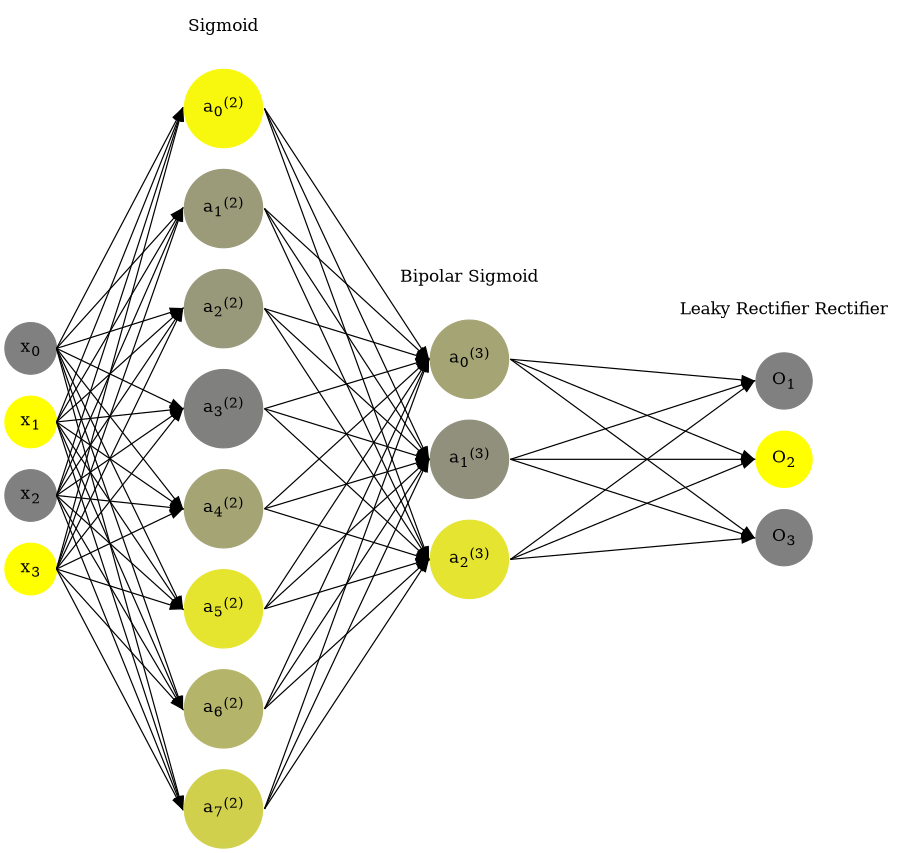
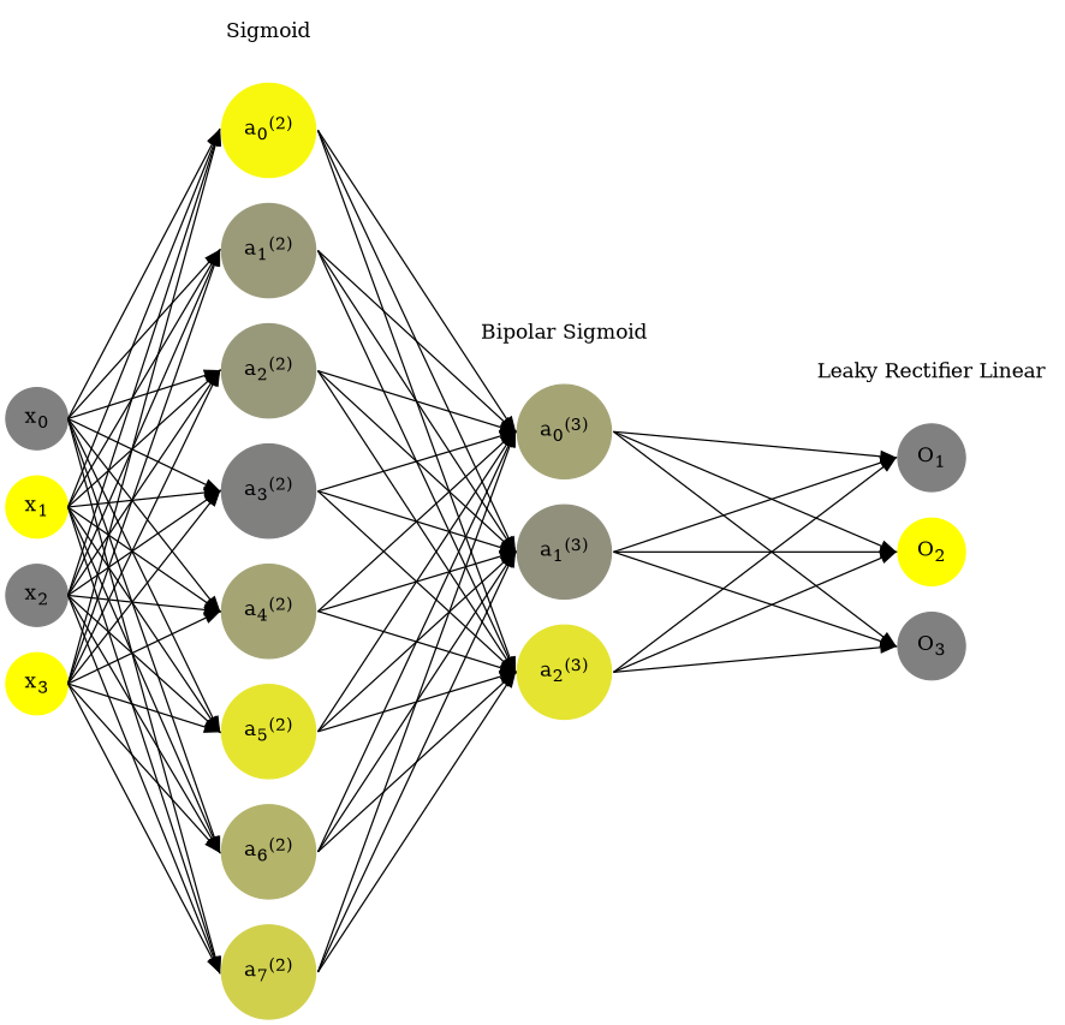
  digraph {
    rankdir=LR
    ranksep=1.4
    splines=false
    node [color="0.1667, 0.0, 0.5" fillcolor="0.1667, 0.0, 0.5" shape=circle style=filled]
    edge [headport=w style=solid tailport=e]
    n1 [label=<x<sub>0</sub>>]
    n2 [color="0.1667, 1.0, 1.0" fillcolor="0.1667, 1.0, 1.0" label=<x<sub>1</sub>>]
    n3 [label=<x<sub>2</sub>>]
    n4 [color="0.1667, 1.0, 1.0" fillcolor="0.1667, 1.0, 1.0" label=<x<sub>3</sub>>]
    n5 [color="0.1667, 0.940530, 0.970265" fillcolor="0.1667, 0.940530, 0.970265" label=<a<sub>0</sub><sup>(2)</sup>>]
    n6 [color="0.1667, 0.214994, 0.607497" fillcolor="0.1667, 0.214994, 0.607497" label=<a<sub>1</sub><sup>(2)</sup>>]
    n7 [color="0.1667, 0.193958, 0.596979" fillcolor="0.1667, 0.193958, 0.596979" label=<a<sub>2</sub><sup>(2)</sup>>]
    n8 [color="0.1667, 0.002422, 0.501211" fillcolor="0.1667, 0.002422, 0.501211" label=<a<sub>3</sub><sup>(2)</sup>>]
    n9 [color="0.1667, 0.287838, 0.643919" fillcolor="0.1667, 0.287838, 0.643919" label=<a<sub>4</sub><sup>(2)</sup>>]
    n10 [color="0.1667, 0.791981, 0.895991" fillcolor="0.1667, 0.791981, 0.895991" label=<a<sub>5</sub><sup>(2)</sup>>]
    n11 [color="0.1667, 0.408020, 0.704010" fillcolor="0.1667, 0.408020, 0.704010" label=<a<sub>6</sub><sup>(2)</sup>>]
    n12 [color="0.1667, 0.630910, 0.815455" fillcolor="0.1667, 0.630910, 0.815455" label=<a<sub>7</sub><sup>(2)</sup>>]
    n13 [color="0.1667, 0.286898, 0.643449" fillcolor="0.1667, 0.286898, 0.643449" label=<a<sub>0</sub><sup>(3)</sup>>]
    n14 [color="0.1667, 0.129289, 0.564644" fillcolor="0.1667, 0.129289, 0.564644" label=<a<sub>1</sub><sup>(3)</sup>>]
    n15 [color="0.1667, 0.782303, 0.891152" fillcolor="0.1667, 0.782303, 0.891152" label=<a<sub>2</sub><sup>(3)</sup>>]
    n16 [label=<O<sub>1</sub>>]
    n17 [color="0.1667, 1.0, 1.0" fillcolor="0.1667, 1.0, 1.0" label=<O<sub>2</sub>>]
    n18 [label=<O<sub>3</sub>>]
    n19 [label=Sigmoid shape=plaintext color="" fillcolor="" style=""]
    n20 [label="Bipolar Sigmoid" shape=plaintext color="" fillcolor="" style=""]
-   n21 [label="Leaky Rectifier Rectifier" shape=plaintext color="" fillcolor="" style=""]
+   n21 [label="Leaky Rectifier Linear" shape=plaintext color="" fillcolor="" style=""]
    subgraph sub_1 {
      n1
    }
    subgraph sub_2 {
      n2
    }
    subgraph sub_3 {
      n3
    }
    subgraph sub_4 {
      n4
    }
    subgraph sub_5 {
      n5
    }
    subgraph sub_6 {
      n6
    }
    subgraph sub_7 {
      n7
    }
    subgraph sub_8 {
      n8
    }
    subgraph sub_9 {
      n9
    }
    subgraph sub_10 {
      n10
    }
    subgraph sub_11 {
      n11
    }
    subgraph sub_12 {
      n12
    }
    subgraph sub_13 {
      n13
    }
    subgraph sub_14 {
      n14
    }
    subgraph sub_15 {
      n15
    }
    subgraph sub_16 {
      n16
    }
    subgraph sub_17 {
      n17
    }
    subgraph sub_18 {
      n18
    }
    subgraph sub_19 {
      rank=same
      n1
      n2
      n3
      n4
    }
    subgraph sub_20 {
      rank=same
      n5
      n6
      n7
      n8
      n9
      n10
      n11
      n12
    }
    subgraph sub_21 {
      rank=same
      n13
      n14
      n15
    }
    subgraph sub_22 {
      rank=same
      n16
      n17
      n18
    }
    subgraph sub_23 {
      rank=same
      n5
      n19
    }
    subgraph sub_24 {
      rank=same
      n13
      n20
    }
    subgraph sub_25 {
      rank=same
      n16
      n21
    }
    n1 -> n2 [style=invis]
    n1 -> n5
    n1 -> n6
    n1 -> n7
    n1 -> n8
    n1 -> n9
    n1 -> n10
    n1 -> n11
    n1 -> n12
    n2 -> n3 [style=invis]
    n2 -> n5
    n2 -> n6
    n2 -> n7
    n2 -> n8
    n2 -> n9
    n2 -> n10
    n2 -> n11
    n2 -> n12
    n3 -> n4 [style=invis]
    n3 -> n5
    n3 -> n6
    n3 -> n7
    n3 -> n8
    n3 -> n9
    n3 -> n10
    n3 -> n11
    n3 -> n12
    n4 -> n5
    n4 -> n6
    n4 -> n7
    n4 -> n8
    n4 -> n9
    n4 -> n10
    n4 -> n11
    n4 -> n12
    n5 -> n6 [style=invis]
    n5 -> n13
    n5 -> n14
    n5 -> n15
    n6 -> n7 [style=invis]
    n6 -> n13
    n6 -> n14
    n6 -> n15
    n7 -> n8 [style=invis]
    n7 -> n13
    n7 -> n14
    n7 -> n15
    n8 -> n9 [style=invis]
    n8 -> n13
    n8 -> n14
    n8 -> n15
    n9 -> n10 [style=invis]
    n9 -> n13
    n9 -> n14
    n9 -> n15
    n10 -> n11 [style=invis]
    n10 -> n13
    n10 -> n14
    n10 -> n15
    n11 -> n12 [style=invis]
    n11 -> n13
    n11 -> n14
    n11 -> n15
    n12 -> n13
    n12 -> n14
    n12 -> n15
    n13 -> n14 [style=invis]
    n13 -> n16
    n13 -> n17
    n13 -> n18
    n14 -> n15 [style=invis]
    n14 -> n16
    n14 -> n17
    n14 -> n18
    n15 -> n16
    n15 -> n17
    n15 -> n18
    n16 -> n17 [style=invis]
    n17 -> n18 [style=invis]
    n19 -> n5 [style=invis]
    n20 -> n13 [style=invis]
    n21 -> n16 [style=invis]
  }
